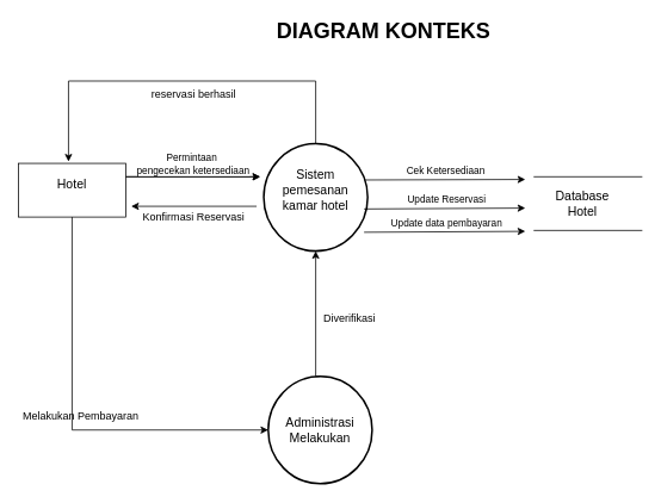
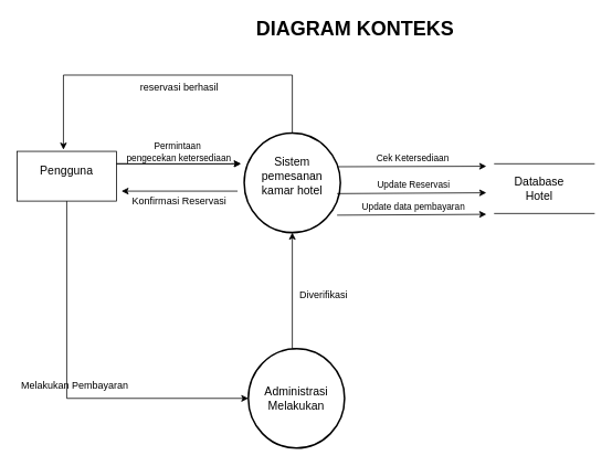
  <mxCell id="0" />
  <mxCell id="1" parent="0" />
  <mxCell id="2" value="" style="shape=partialRectangle;whiteSpace=wrap;html=1;left=0;right=0;fillColor=none;" vertex="1" parent="1"><mxGeometry x="596" y="197" width="120" height="60" as="geometry" /></mxCell>
  <mxCell id="3" value="" style="rounded=0;whiteSpace=wrap;html=1;" vertex="1" parent="1"><mxGeometry x="20" y="182" width="120" height="60" as="geometry" /></mxCell>
  <mxCell id="4" style="edgeStyle=orthogonalEdgeStyle;rounded=0;orthogonalLoop=1;jettySize=auto;html=1;exitX=0.5;exitY=0;exitDx=0;exitDy=0;exitPerimeter=0;" edge="1" parent="1" source="5"><mxGeometry relative="1" as="geometry"><mxPoint x="76" y="180" as="targetPoint" /><Array as="points"><mxPoint x="352" y="90" /><mxPoint x="76" y="90" /></Array></mxGeometry></mxCell>
  <mxCell id="5" value="" style="strokeWidth=2;html=1;shape=mxgraph.flowchart.start_2;whiteSpace=wrap;" vertex="1" parent="1"><mxGeometry x="294" y="160" width="116" height="120" as="geometry" /></mxCell>
- <mxCell id="6" value="&lt;font style=&quot;font-size: 14px;&quot;&gt;Hotel&lt;/font&gt;" style="text;html=1;align=center;verticalAlign=middle;whiteSpace=wrap;rounded=0;" vertex="1" parent="1"><mxGeometry x="50" y="191" width="60" height="30" as="geometry" /></mxCell>
+ <mxCell id="6" value="&lt;font style=&quot;font-size: 14px;&quot;&gt;Pengguna&lt;/font&gt;" style="text;html=1;align=center;verticalAlign=middle;whiteSpace=wrap;rounded=0;" vertex="1" parent="1"><mxGeometry x="50" y="191" width="60" height="30" as="geometry" /></mxCell>
  <mxCell id="7" value="&lt;font style=&quot;font-size: 14px;&quot;&gt;Sistem pemesanan kamar hotel&lt;/font&gt;" style="text;html=1;align=center;verticalAlign=middle;whiteSpace=wrap;rounded=0;" vertex="1" parent="1"><mxGeometry x="312" y="197" width="80" height="30" as="geometry" /></mxCell>
  <mxCell id="8" value="&lt;font style=&quot;font-size: 14px;&quot;&gt;Database Hotel&lt;/font&gt;" style="text;html=1;align=center;verticalAlign=middle;whiteSpace=wrap;rounded=0;" vertex="1" parent="1"><mxGeometry x="620" y="212" width="60" height="30" as="geometry" /></mxCell>
  <mxCell id="9" value="" style="strokeWidth=2;html=1;shape=mxgraph.flowchart.start_2;whiteSpace=wrap;" vertex="1" parent="1"><mxGeometry x="299" y="420" width="116" height="120" as="geometry" /></mxCell>
  <mxCell id="10" value="&lt;font style=&quot;font-size: 14px;&quot;&gt;Administrasi Melakukan&lt;/font&gt;" style="text;html=1;align=center;verticalAlign=middle;whiteSpace=wrap;rounded=0;" vertex="1" parent="1"><mxGeometry x="327" y="465" width="60" height="30" as="geometry" /></mxCell>
  <mxCell id="11" value="" style="endArrow=classic;html=1;rounded=0;" edge="1" parent="1"><mxGeometry relative="1" as="geometry"><mxPoint x="140" y="197" as="sourcePoint" /><mxPoint x="290" y="197" as="targetPoint" /></mxGeometry></mxCell>
  <mxCell id="12" value="Permintaan&amp;nbsp;&lt;div&gt;pengecekan ketersediaan&lt;/div&gt;" style="edgeLabel;resizable=0;html=1;;align=center;verticalAlign=middle;" connectable="0" vertex="1" parent="11"><mxGeometry relative="1" as="geometry"><mxPoint x="-1" y="-15" as="offset" /></mxGeometry></mxCell>
  <mxCell id="13" value="" style="endArrow=classic;html=1;rounded=0;" edge="1" parent="1"><mxGeometry relative="1" as="geometry"><mxPoint x="140" y="197" as="sourcePoint" /><mxPoint x="290" y="197" as="targetPoint" /></mxGeometry></mxCell>
  <mxCell id="14" value="" style="endArrow=classic;html=1;rounded=0;exitX=0.969;exitY=0.338;exitDx=0;exitDy=0;exitPerimeter=0;" edge="1" parent="1" source="5"><mxGeometry relative="1" as="geometry"><mxPoint x="416" y="200" as="sourcePoint" /><mxPoint x="586" y="200" as="targetPoint" /></mxGeometry></mxCell>
  <mxCell id="15" value="Cek Ketersediaan" style="edgeLabel;html=1;align=center;verticalAlign=middle;resizable=0;points=[];" vertex="1" connectable="0" parent="14"><mxGeometry x="0.007" y="-4" relative="1" as="geometry"><mxPoint y="-14" as="offset" /></mxGeometry></mxCell>
  <mxCell id="16" value="" style="endArrow=classic;html=1;rounded=0;" edge="1" parent="1"><mxGeometry width="50" height="50" relative="1" as="geometry"><mxPoint x="286" y="230" as="sourcePoint" /><mxPoint x="146" y="230" as="targetPoint" /></mxGeometry></mxCell>
  <mxCell id="17" value="Konfirmasi Reservasi" style="text;html=1;align=center;verticalAlign=middle;whiteSpace=wrap;rounded=0;" vertex="1" parent="1"><mxGeometry x="146" y="227" width="140" height="30" as="geometry" /></mxCell>
  <mxCell id="18" value="" style="endArrow=classic;html=1;rounded=0;exitX=0.969;exitY=0.338;exitDx=0;exitDy=0;exitPerimeter=0;" edge="1" parent="1"><mxGeometry relative="1" as="geometry"><mxPoint x="406" y="233" as="sourcePoint" /><mxPoint x="586" y="232" as="targetPoint" /></mxGeometry></mxCell>
  <mxCell id="19" value="Update Reservasi" style="edgeLabel;html=1;align=center;verticalAlign=middle;resizable=0;points=[];" vertex="1" connectable="0" parent="18"><mxGeometry x="0.007" y="-4" relative="1" as="geometry"><mxPoint y="-14" as="offset" /></mxGeometry></mxCell>
  <mxCell id="20" style="edgeStyle=orthogonalEdgeStyle;rounded=0;orthogonalLoop=1;jettySize=auto;html=1;exitX=0.5;exitY=1;exitDx=0;exitDy=0;entryX=0;entryY=0.5;entryDx=0;entryDy=0;entryPerimeter=0;" edge="1" parent="1" source="3" target="9"><mxGeometry relative="1" as="geometry" /></mxCell>
  <mxCell id="21" value="Melakukan Pembayaran" style="text;html=1;align=center;verticalAlign=middle;whiteSpace=wrap;rounded=0;" vertex="1" parent="1"><mxGeometry x="20" y="450" width="140" height="30" as="geometry" /></mxCell>
  <mxCell id="22" style="edgeStyle=orthogonalEdgeStyle;rounded=0;orthogonalLoop=1;jettySize=auto;html=1;exitX=0.5;exitY=0;exitDx=0;exitDy=0;exitPerimeter=0;entryX=0.5;entryY=1;entryDx=0;entryDy=0;entryPerimeter=0;" edge="1" parent="1" source="9" target="5"><mxGeometry relative="1" as="geometry"><Array as="points"><mxPoint x="352" y="420" /></Array></mxGeometry></mxCell>
  <mxCell id="23" value="Diverifikasi" style="text;html=1;align=center;verticalAlign=middle;whiteSpace=wrap;rounded=0;" vertex="1" parent="1"><mxGeometry x="360" y="340" width="60" height="30" as="geometry" /></mxCell>
  <mxCell id="24" value="" style="endArrow=classic;html=1;rounded=0;exitX=0.969;exitY=0.338;exitDx=0;exitDy=0;exitPerimeter=0;" edge="1" parent="1"><mxGeometry relative="1" as="geometry"><mxPoint x="406" y="259" as="sourcePoint" /><mxPoint x="586" y="258" as="targetPoint" /></mxGeometry></mxCell>
  <mxCell id="25" value="Update data pembayaran" style="edgeLabel;html=1;align=center;verticalAlign=middle;resizable=0;points=[];" vertex="1" connectable="0" parent="24"><mxGeometry x="0.007" y="-4" relative="1" as="geometry"><mxPoint y="-14" as="offset" /></mxGeometry></mxCell>
  <mxCell id="26" value="reservasi berhasil" style="text;html=1;align=center;verticalAlign=middle;whiteSpace=wrap;rounded=0;" vertex="1" parent="1"><mxGeometry x="146" y="90" width="140" height="30" as="geometry" /></mxCell>
  <mxCell id="27" value="&lt;b&gt;&lt;font style=&quot;font-size: 24px;&quot;&gt;DIAGRAM KONTEKS&lt;/font&gt;&lt;/b&gt;" style="text;html=1;align=center;verticalAlign=middle;whiteSpace=wrap;rounded=0;" vertex="1" parent="1"><mxGeometry x="278" y="20" width="300" height="30" as="geometry" /></mxCell>
